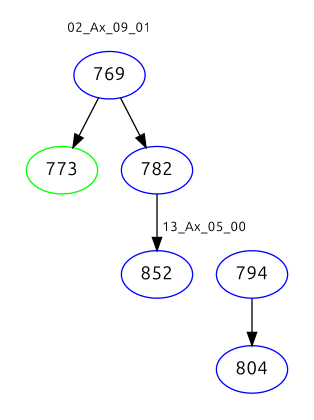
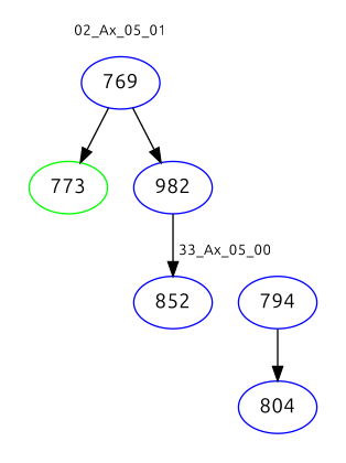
  digraph {
    fontname=Ubuntu
    node [color=blue fontname=Ubuntu]
    edge [color=black fontname=Ubuntu]
    n1 [label=769]
    n2 [color=green label=773]
-   n3 [label=782]
+   n3 [label=982]
    n4 [label=794]
    n5 [label=804]
    n6 [label=852]
    subgraph cluster_1 {
      color=white
      fontsize=10
-     label="02_Ax_09_01"
+     label="02_Ax_05_01"
      n1
      n2
      n3
    }
    subgraph cluster_2 {
      color=white
      fontsize=10
-     label="13_Ax_05_00"
+     label="33_Ax_05_00"
      n4
      n5
      n6
    }
    n1 -> n2
    n1 -> n3
    n3 -> n6
    n4 -> n5
  }
